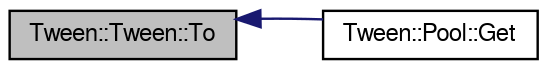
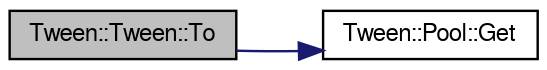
  digraph {
    rankdir=LR
    node [color=black fontname=FreeSans fontsize=10 shape=record]
    n1 [fillcolor=grey75 fontcolor=black height=0.2 label="Tween::Tween::To" style=filled width=0.4]
    n2 [height=0.2 label="Tween::Pool::Get" width=0.4]
-   n2 -> n1 [color=midnightblue fontname=FreeSans fontsize=10 labelfontname=FreeSans labelfontsize=10 style=solid]
+   n1 -> n2 [color=midnightblue fontname=FreeSans fontsize=10 labelfontname=FreeSans labelfontsize=10 style=solid]
  }
